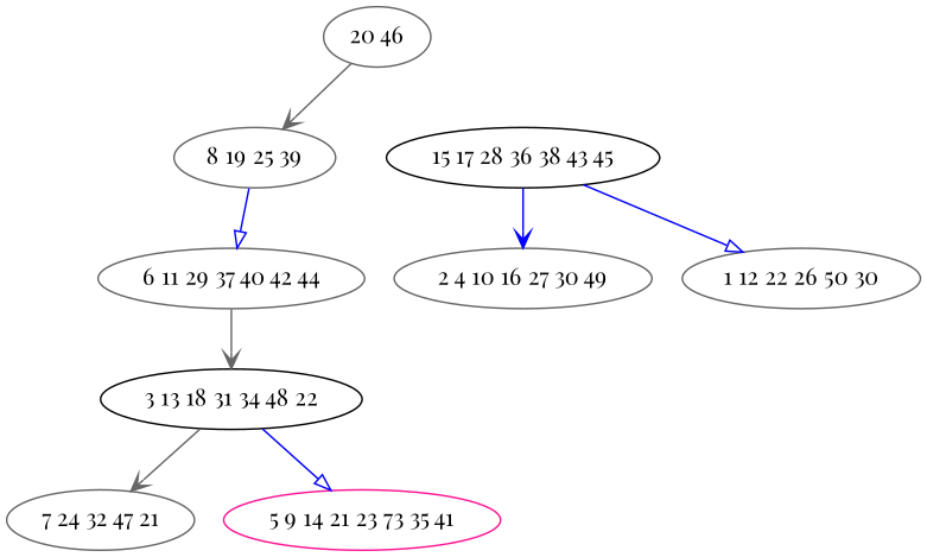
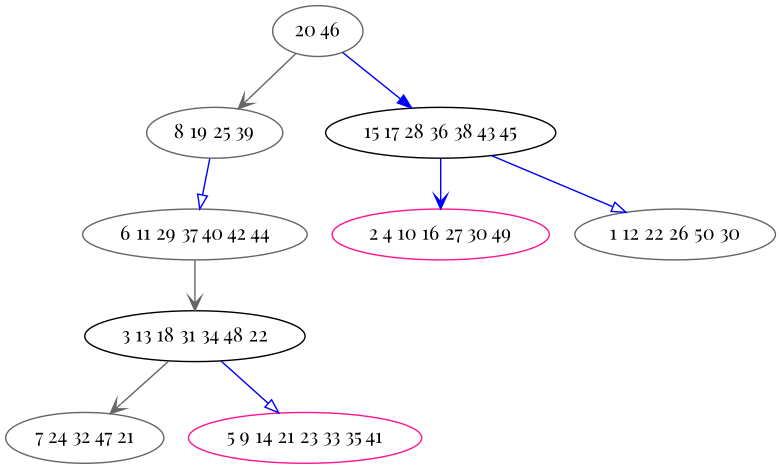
  digraph {
    fontname="Playfair Display"
    node [color=gray40 fontname="Playfair Display"]
    edge [arrowhead=vee color=blue fontname="Playfair Display"]
    n1 [label="20 46"]
    n2 [label="8 19 25 39"]
    n3 [color=black label="15 17 28 36 38 43 45"]
    n4 [label="6 11 29 37 40 42 44"]
-   n5 [label="2 4 10 16 27 30 49"]
+   n5 [color=deeppink label="2 4 10 16 27 30 49"]
    n6 [label="1 12 22 26 50 30"]
    n7 [color=black label="3 13 18 31 34 48 22"]
    n8 [label="7 24 32 47 21"]
-   n9 [color=deeppink label="5 9 14 21 23 73 35 41"]
+   n9 [color=deeppink label="5 9 14 21 23 33 35 41"]
    n1 -> n2 [color=gray40]
+   n1 -> n3 [arrowhead=normal]
    n2 -> n4 [arrowhead=onormal]
    n3 -> n5
    n3 -> n6 [arrowhead=onormal]
    n4 -> n7 [color=gray40]
    n7 -> n8 [color=gray40]
    n7 -> n9 [arrowhead=onormal]
  }
